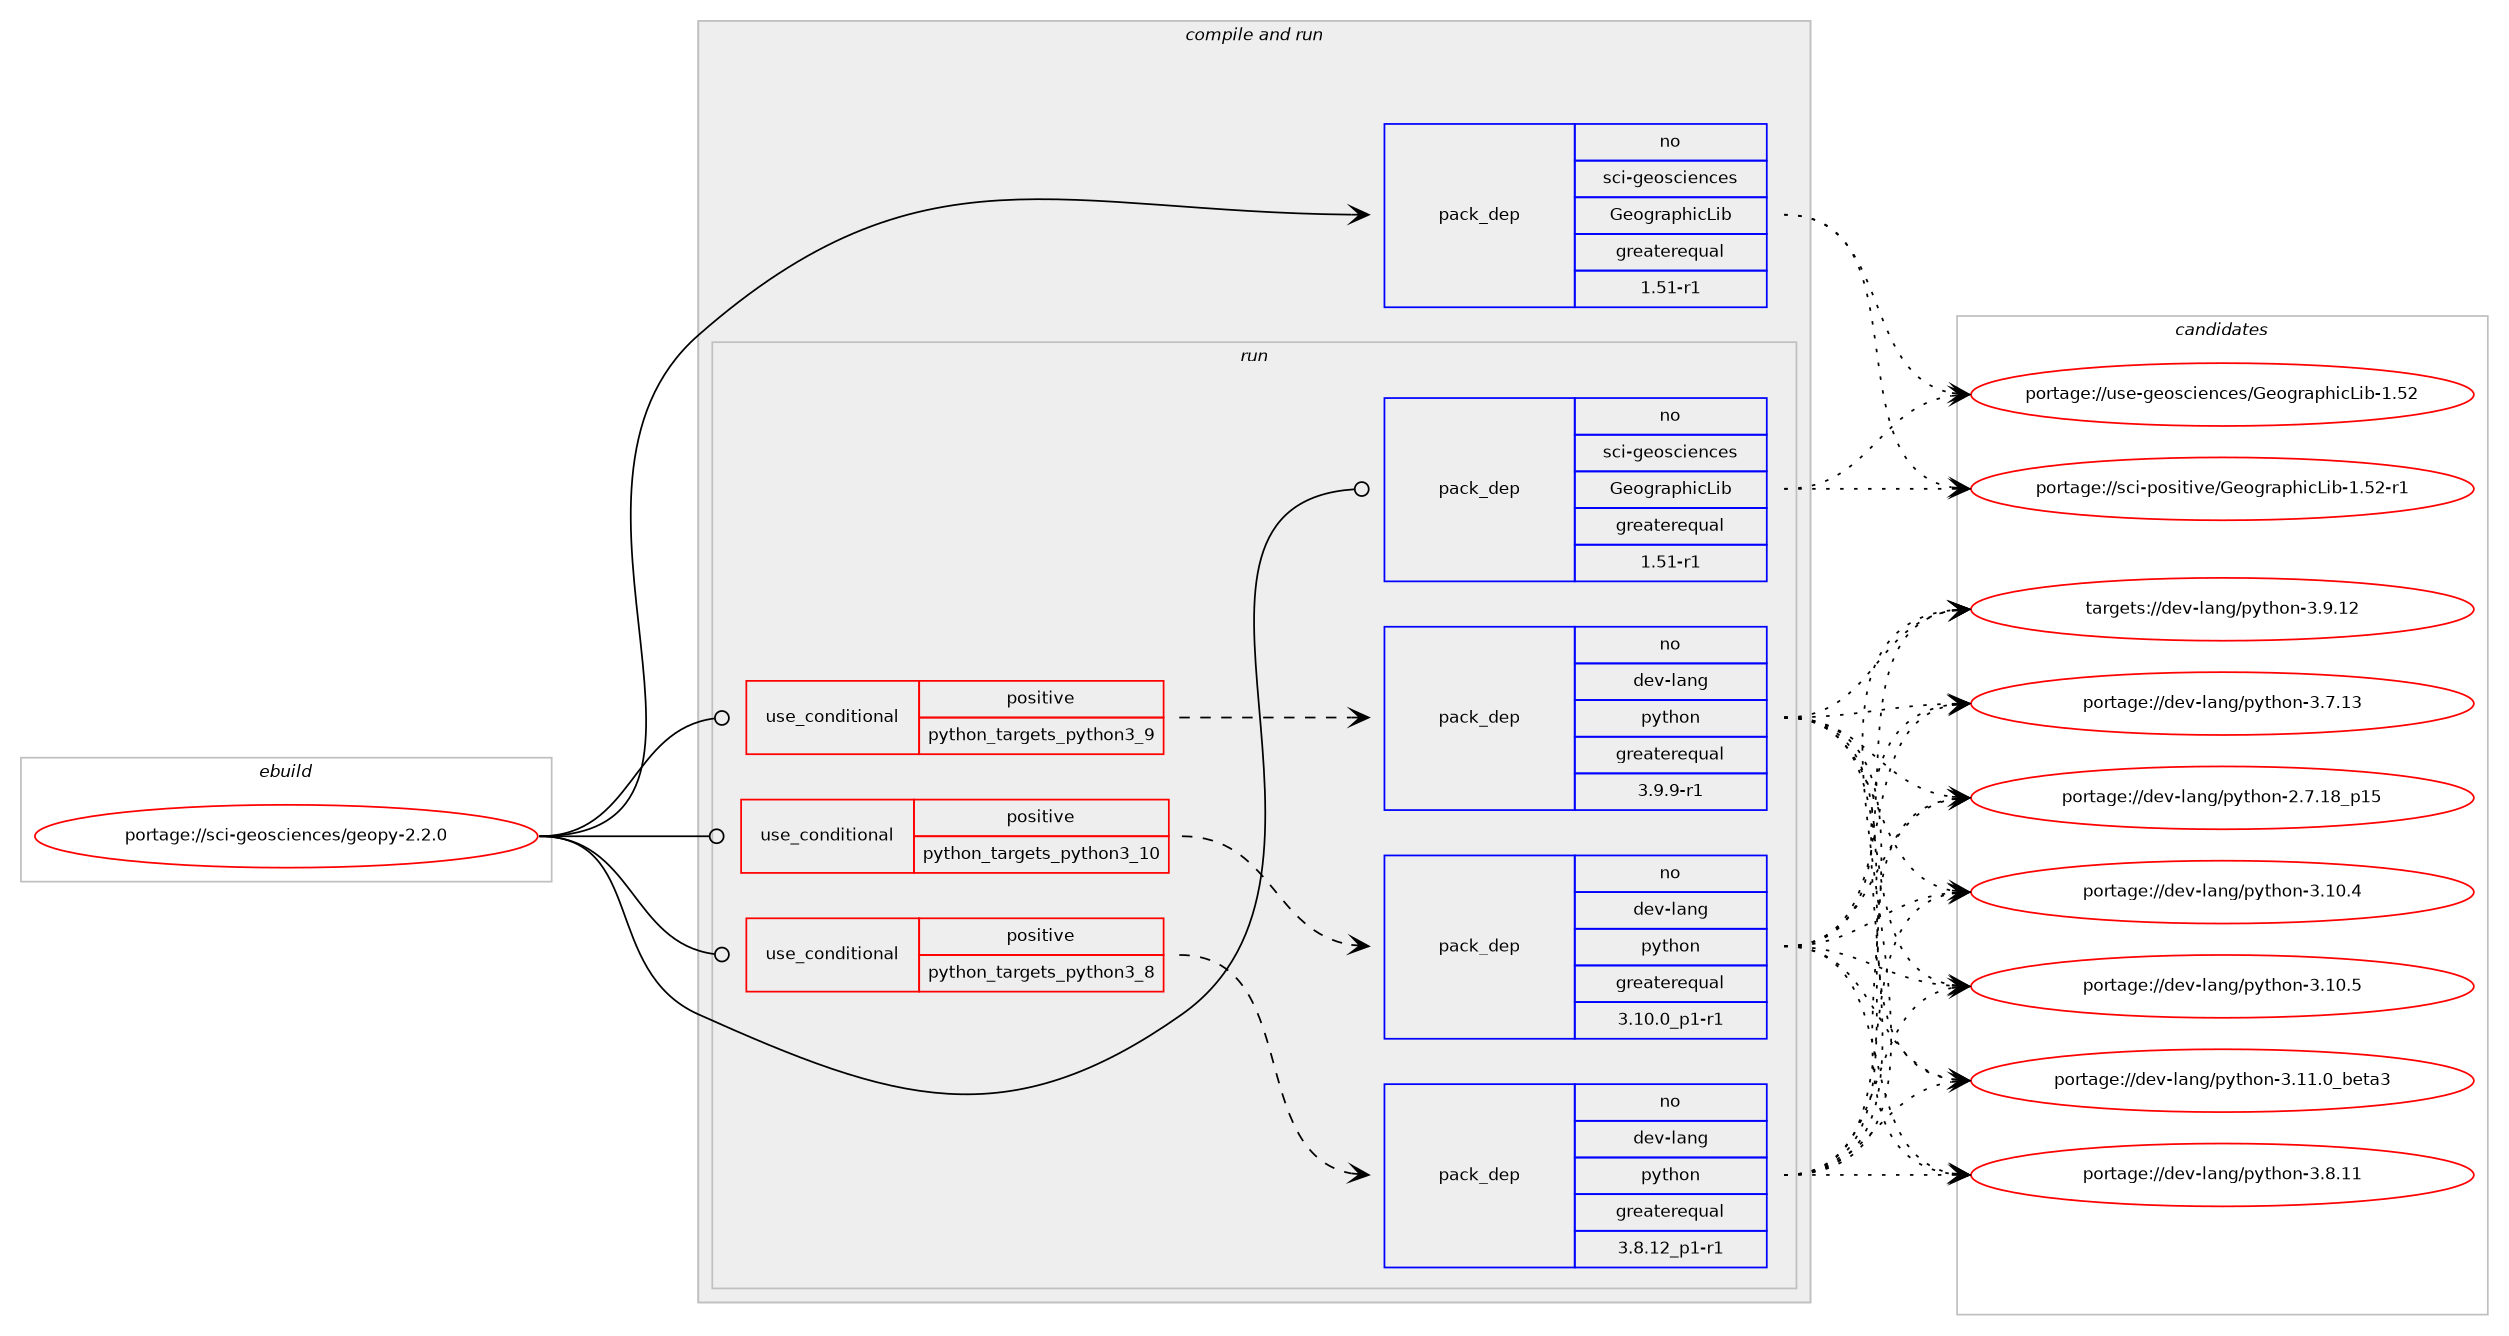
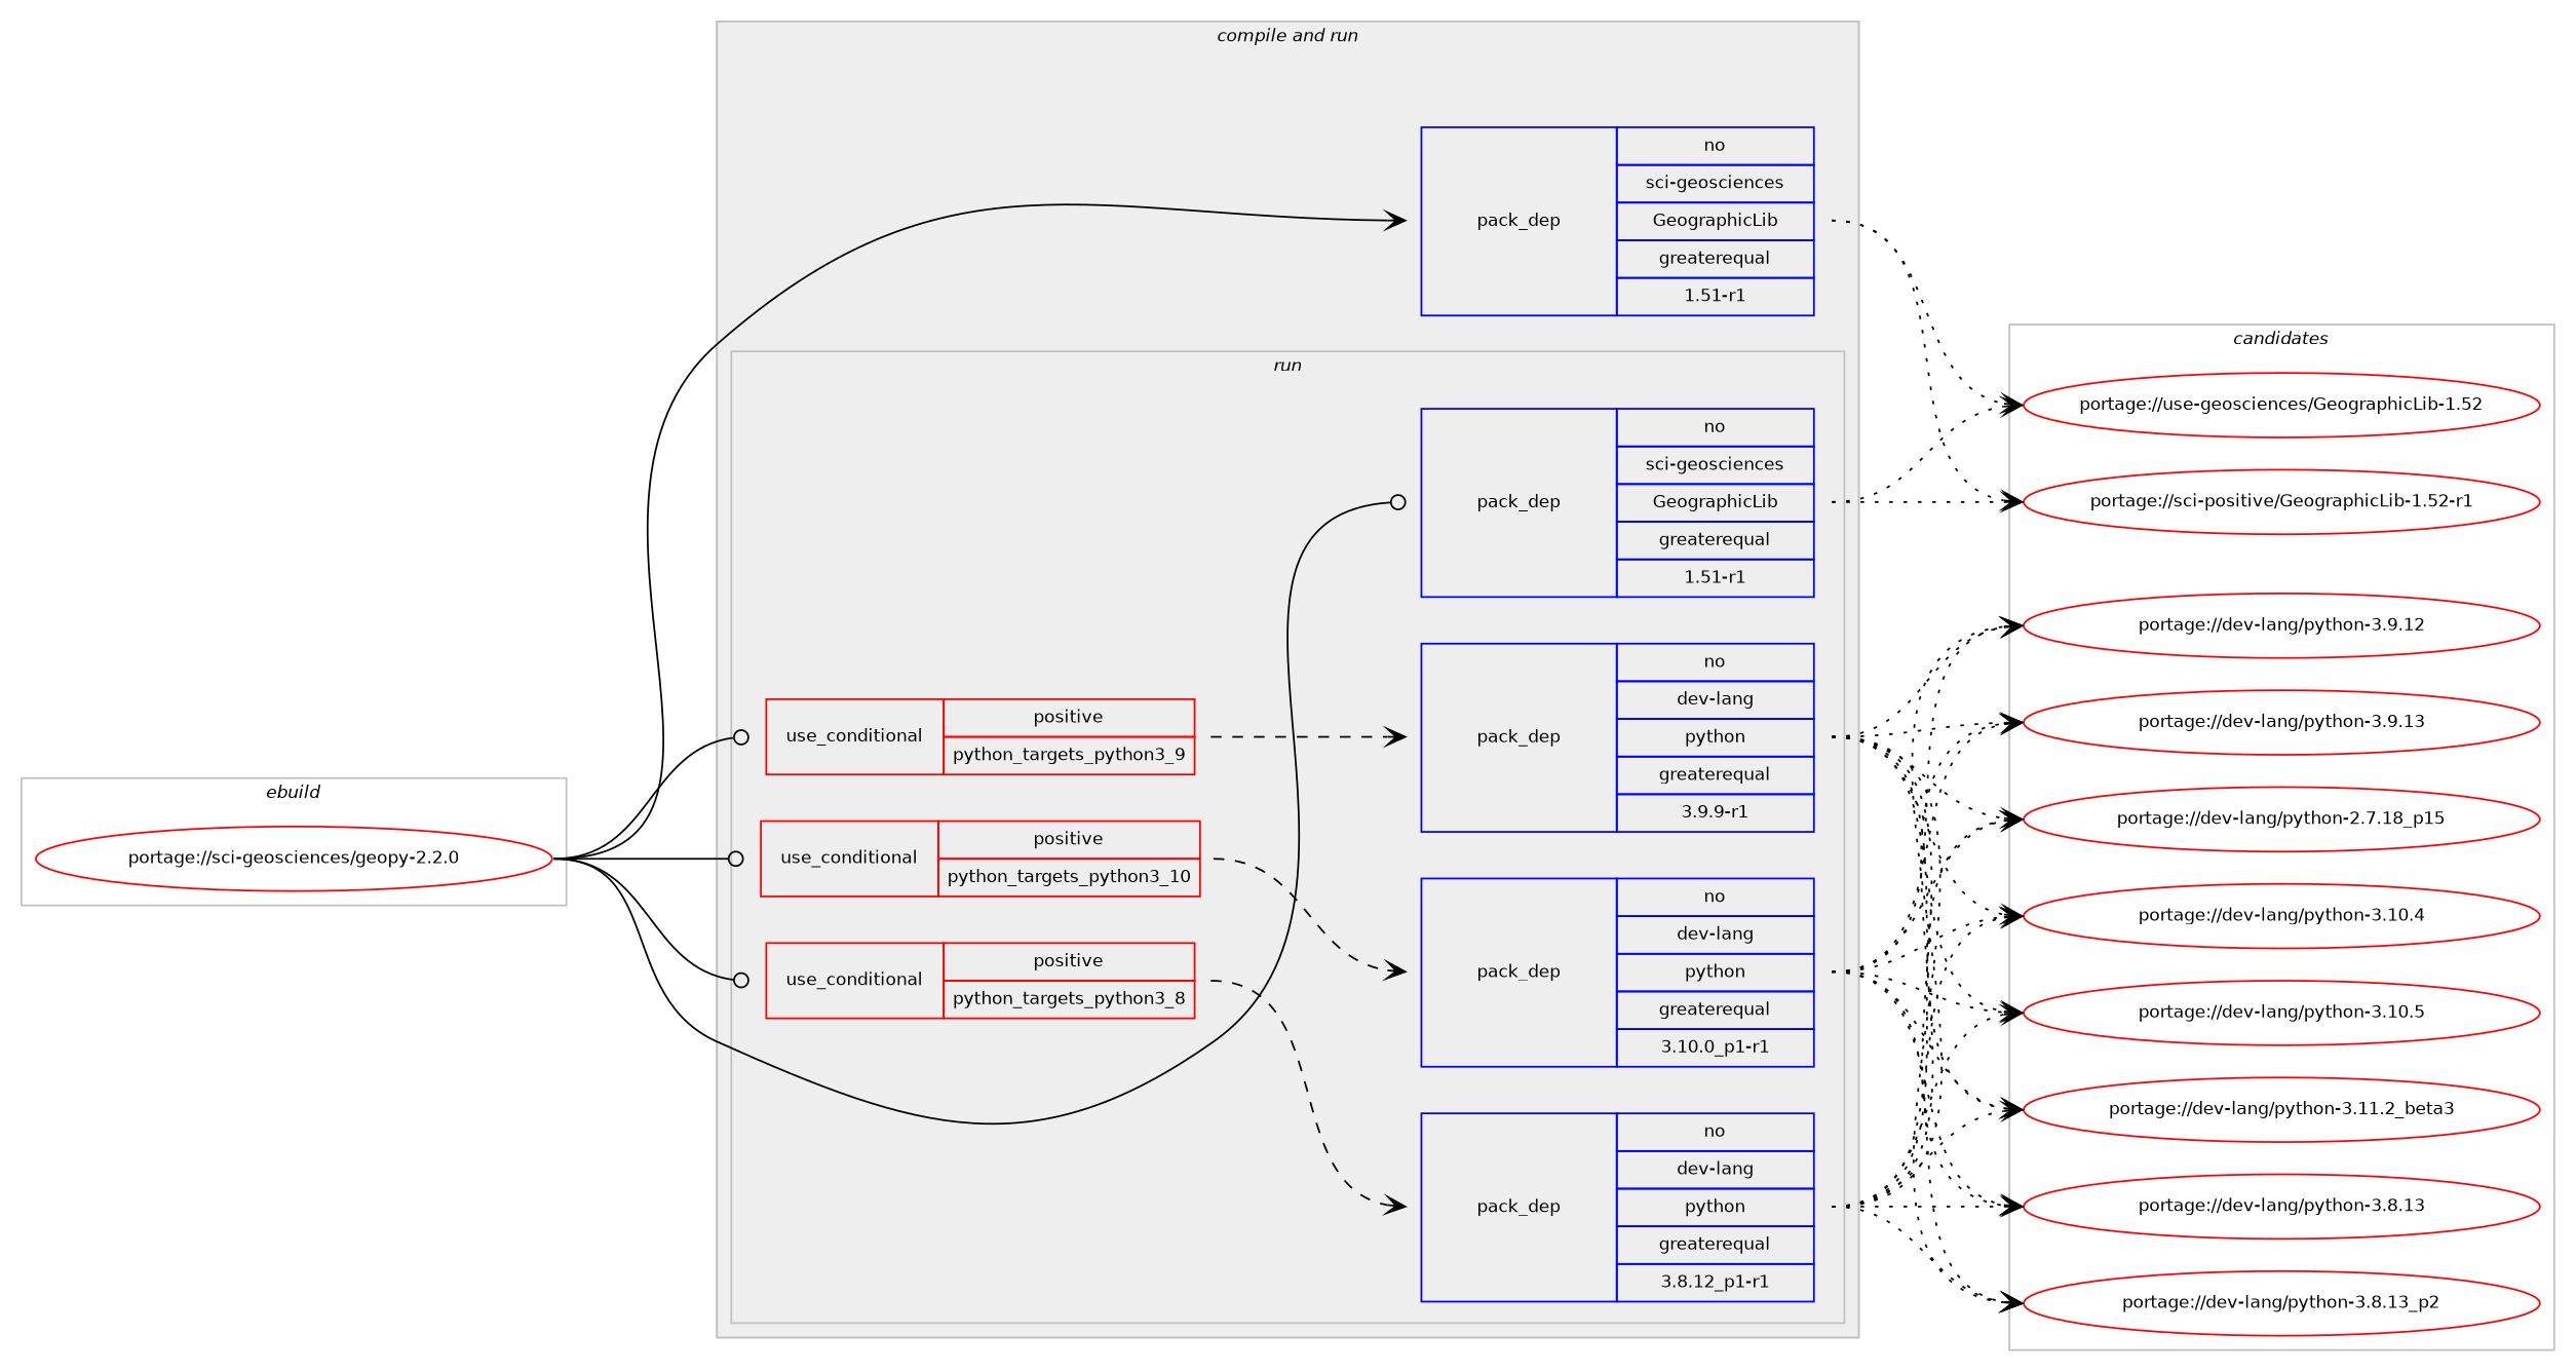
  digraph {
    compound=true
    concentrate=true
    fontname=Helvetica
    fontsize=10
    newrank=true
    rankdir=LR
    ranksep=1.5
    node [color=red fontname=Helvetica fontsize=10]
    edge [arrowhead=vee headport=w style=dotted tailport=e weight=100]
    n1 [label="portage://sci-geosciences/geopy-2.2.0" width=4]
    n2 [color=blue label=<<TABLE BORDER="0" CELLBORDER="1" CELLSPACING="0" CELLPADDING="4" WIDTH="220"><TR><TD ROWSPAN="6" CELLPADDING="30">pack_dep</TD></TR><TR><TD WIDTH="110">no</TD></TR><TR><TD>sci-geosciences</TD></TR><TR><TD>GeographicLib</TD></TR><TR><TD>greaterequal</TD></TR><TR><TD>1.51-r1</TD></TR></TABLE>> shape=none]
    n3 [color=blue label=<<TABLE BORDER="0" CELLBORDER="1" CELLSPACING="0" CELLPADDING="4" WIDTH="220"><TR><TD ROWSPAN="6" CELLPADDING="30">pack_dep</TD></TR><TR><TD WIDTH="110">no</TD></TR><TR><TD>dev-lang</TD></TR><TR><TD>python</TD></TR><TR><TD>greaterequal</TD></TR><TR><TD>3.10.0_p1-r1</TD></TR></TABLE>> shape=none]
    n4 [label=<<TABLE BORDER="0" CELLBORDER="1" CELLSPACING="0" CELLPADDING="4"><TR><TD ROWSPAN="3" CELLPADDING="10">use_conditional</TD></TR><TR><TD>positive</TD></TR><TR><TD>python_targets_python3_10</TD></TR></TABLE>> shape=none]
    n5 [color=blue label=<<TABLE BORDER="0" CELLBORDER="1" CELLSPACING="0" CELLPADDING="4" WIDTH="220"><TR><TD ROWSPAN="6" CELLPADDING="30">pack_dep</TD></TR><TR><TD WIDTH="110">no</TD></TR><TR><TD>dev-lang</TD></TR><TR><TD>python</TD></TR><TR><TD>greaterequal</TD></TR><TR><TD>3.8.12_p1-r1</TD></TR></TABLE>> shape=none]
    n6 [label=<<TABLE BORDER="0" CELLBORDER="1" CELLSPACING="0" CELLPADDING="4"><TR><TD ROWSPAN="3" CELLPADDING="10">use_conditional</TD></TR><TR><TD>positive</TD></TR><TR><TD>python_targets_python3_8</TD></TR></TABLE>> shape=none]
    n7 [color=blue label=<<TABLE BORDER="0" CELLBORDER="1" CELLSPACING="0" CELLPADDING="4" WIDTH="220"><TR><TD ROWSPAN="6" CELLPADDING="30">pack_dep</TD></TR><TR><TD WIDTH="110">no</TD></TR><TR><TD>dev-lang</TD></TR><TR><TD>python</TD></TR><TR><TD>greaterequal</TD></TR><TR><TD>3.9.9-r1</TD></TR></TABLE>> shape=none]
    n8 [label=<<TABLE BORDER="0" CELLBORDER="1" CELLSPACING="0" CELLPADDING="4"><TR><TD ROWSPAN="3" CELLPADDING="10">use_conditional</TD></TR><TR><TD>positive</TD></TR><TR><TD>python_targets_python3_9</TD></TR></TABLE>> shape=none]
    n9 [color=blue label=<<TABLE BORDER="0" CELLBORDER="1" CELLSPACING="0" CELLPADDING="4" WIDTH="220"><TR><TD ROWSPAN="6" CELLPADDING="30">pack_dep</TD></TR><TR><TD WIDTH="110">no</TD></TR><TR><TD>sci-geosciences</TD></TR><TR><TD>GeographicLib</TD></TR><TR><TD>greaterequal</TD></TR><TR><TD>1.51-r1</TD></TR></TABLE>> shape=none]
    n10 [label="portage://use-geosciences/GeographicLib-1.52" width=4]
    n11 [label="portage://sci-positive/GeographicLib-1.52-r1" width=4]
    n12 [label="portage://dev-lang/python-2.7.18_p15" width=4]
    n13 [label="portage://dev-lang/python-3.10.4" width=4]
    n14 [label="portage://dev-lang/python-3.10.5" width=4]
-   n15 [label="portage://dev-lang/python-3.11.0_beta3" width=4]
-   n16 [label="portage://dev-lang/python-3.8.11" width=4]
-   n18 [label="targets://dev-lang/python-3.9.12" width=4]
-   n19 [label="portage://dev-lang/python-3.7.13" width=4]
+   n15 [label="portage://dev-lang/python-3.11.2_beta3" width=4]
+   n16 [label="portage://dev-lang/python-3.8.13" width=4]
+   n17 [label="portage://dev-lang/python-3.8.13_p2" width=4]
+   n18 [label="portage://dev-lang/python-3.9.12" width=4]
+   n19 [label="portage://dev-lang/python-3.9.13" width=4]
    subgraph cluster_1 {
      color=gray
      label=<<i>ebuild</i>>
      rank=same
      n1
    }
    subgraph cluster_2 {
      color=gray
      label=<<i>dependencies</i>>
      subgraph cluster_3 {
        color=gray
        fillcolor="#eeeeee"
        label=<<i>compile</i>>
        style=filled
        subgraph sub_4 {
          color=gray
          fillcolor="#eeeeee"
          label=<<i>compile</i>>
          style=filled
          n2
        }
      }
      subgraph cluster_5 {
        color=gray
        fillcolor="#eeeeee"
        label=<<i>compile and run</i>>
        style=filled
      }
      subgraph cluster_6 {
        color=gray
        fillcolor="#eeeeee"
        label=<<i>run</i>>
        style=filled
        subgraph sub_7 {
          color=gray
          fillcolor="#eeeeee"
          label=<<i>run</i>>
          style=filled
          n4
          subgraph sub_8 {
            color=gray
            fillcolor="#eeeeee"
            label=<<i>run</i>>
            style=filled
            n3
          }
        }
        subgraph sub_9 {
          color=gray
          fillcolor="#eeeeee"
          label=<<i>run</i>>
          style=filled
          n6
          subgraph sub_10 {
            color=gray
            fillcolor="#eeeeee"
            label=<<i>run</i>>
            style=filled
            n5
          }
        }
        subgraph sub_11 {
          color=gray
          fillcolor="#eeeeee"
          label=<<i>run</i>>
          style=filled
          n8
          subgraph sub_12 {
            color=gray
            fillcolor="#eeeeee"
            label=<<i>run</i>>
            style=filled
            n7
          }
        }
        subgraph sub_13 {
          color=gray
          fillcolor="#eeeeee"
          label=<<i>run</i>>
          style=filled
          n9
        }
      }
    }
    subgraph cluster_14 {
      color=gray
      label=<<i>candidates</i>>
      rank=same
      subgraph sub_15 {
        color=black
        label=<<i>candidates</i>>
        nodesep=1
        rank=same
        n10
        n11
      }
      subgraph sub_16 {
        color=black
        label=<<i>candidates</i>>
        nodesep=1
        rank=same
        n12
        n13
        n14
        n15
        n16
+       n17
        n18
        n19
      }
      subgraph sub_17 {
        color=black
        label=<<i>candidates</i>>
        nodesep=1
        rank=same
        n12
        n13
        n14
        n15
        n16
+       n17
        n18
        n19
      }
      subgraph sub_18 {
        color=black
        label=<<i>candidates</i>>
        nodesep=1
        rank=same
        n12
        n13
        n14
        n15
        n16
+       n17
        n18
        n19
      }
      subgraph sub_19 {
        color=black
        label=<<i>candidates</i>>
        nodesep=1
        rank=same
        n10
        n11
      }
    }
    n1 -> n2 [style=solid weight=20]
    n1 -> n4 [arrowhead=odot style=solid weight=20]
    n1 -> n6 [arrowhead=odot style=solid weight=20]
    n1 -> n8 [arrowhead=odot style=solid weight=20]
    n1 -> n9 [arrowhead=odot style=solid weight=20]
    n2 -> n10
    n2 -> n11
    n3 -> n12
    n3 -> n13
    n3 -> n14
    n3 -> n15
    n3 -> n16
+   n3 -> n17
    n3 -> n18
    n3 -> n19
    n4 -> n3 [style=dashed weight=20]
    n5 -> n12
    n5 -> n13
    n5 -> n14
    n5 -> n15
    n5 -> n16
+   n5 -> n17
    n5 -> n18
    n5 -> n19
    n6 -> n5 [style=dashed weight=20]
    n7 -> n12
    n7 -> n13
    n7 -> n14
    n7 -> n15
    n7 -> n16
+   n7 -> n17
    n7 -> n18
    n7 -> n19
    n8 -> n7 [style=dashed weight=20]
    n9 -> n10
    n9 -> n11
  }
